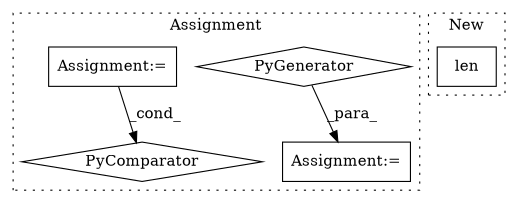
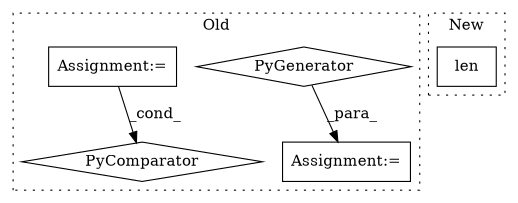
  digraph {
    node [a=7 l=27 s=6951 shape=box]
    n1 [a=107 l=108 label=PyGenerator s=6876 shape=diamond]
    n2 [label="Assignment:="]
    n3 [a=113 label=PyComparator shape=diamond]
    n4 [l=1 label="Assignment:=" s=6855]
    n5 [a=32 l="4,1" label=len s="8319,8324"]
    subgraph cluster_1 {
-     label=Assignment
+     label=Old
      style=dotted
      n1
      n2
      n3
      n4
    }
    subgraph cluster_2 {
      label=New
      style=dotted
      n5
    }
    n1 -> n4 [label=_para_]
    n2 -> n3 [label=_cond_]
  }
